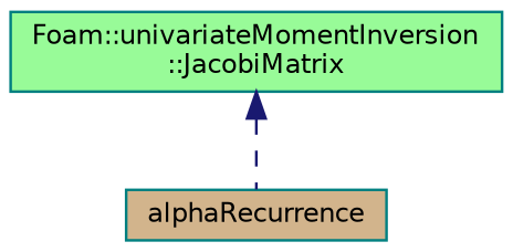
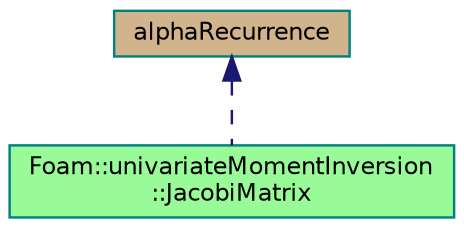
  digraph {
    rankdir=TB
    node [color=teal fontname=Helvetica fontsize=10 shape=record style=filled]
    n1 [fillcolor=tan fontcolor=black height=0.2 label=alphaRecurrence width=0.4]
    n2 [height=0.2 label="Foam::univariateMomentInversion\l::JacobiMatrix" width=0.4 fillcolor=palegreen]
-   n2 -> n1 [color=midnightblue dir=back fontname=Helvetica fontsize=10 labelfontname=Helvetica labelfontsize=10 style=dashed]
+   n1 -> n2 [color=midnightblue dir=back fontname=Helvetica fontsize=10 labelfontname=Helvetica labelfontsize=10 style=dashed]
  }
